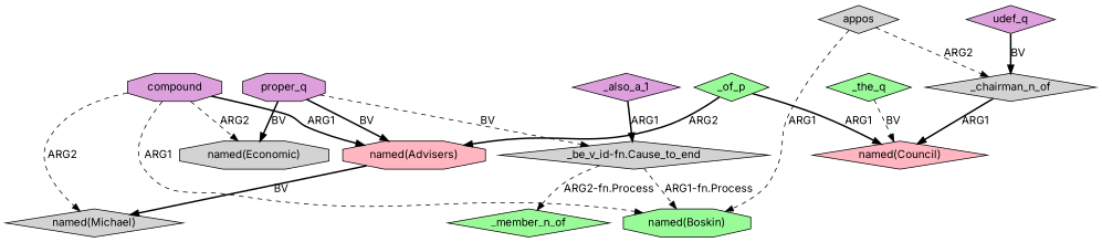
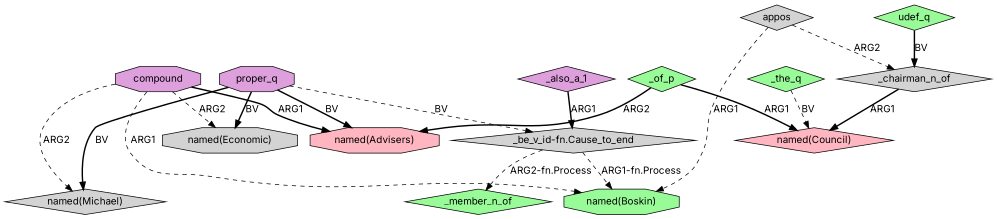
  digraph {
    fontname=Inter
    node [fillcolor=lightgrey fontname=Inter shape=diamond style=filled]
    edge [fontname=Inter style=bold]
    proper_q [fillcolor=plum shape=octagon]
    "named(Economic)" [shape=octagon]
    "named(Michael)"
    "named(Advisers)" [fillcolor=lightpink shape=octagon]
    "_be_v_id-fn.Cause_to_end"
    "named(Boskin)" [fillcolor=palegreen shape=octagon]
    compound [fillcolor=plum shape=octagon]
    _chairman_n_of
-   udef_q [fillcolor=plum]
+   udef_q [fillcolor=palegreen]
    "named(Council)" [fillcolor=lightpink]
    _also_a_1 [fillcolor=plum]
    _member_n_of [fillcolor=palegreen]
    appos
    _the_q [fillcolor=palegreen]
    _of_p [fillcolor=palegreen]
    proper_q -> "named(Economic)" [label=BV]
-   "named(Advisers)" -> "named(Michael)" [label=BV]
+   proper_q -> "named(Michael)" [label=BV]
    proper_q -> "named(Advisers)" [label=BV]
    proper_q -> "_be_v_id-fn.Cause_to_end" [label=BV style=dashed]
    "_be_v_id-fn.Cause_to_end" -> "named(Boskin)" [label="ARG1-fn.Process" style=dashed]
    "_be_v_id-fn.Cause_to_end" -> _member_n_of [label="ARG2-fn.Process" style=dashed]
    compound -> "named(Economic)" [label=ARG2 style=dashed]
    compound -> "named(Michael)" [label=ARG2 style=dashed]
    compound -> "named(Advisers)" [label=ARG1]
    compound -> "named(Boskin)" [label=ARG1 style=dashed]
    _chairman_n_of -> "named(Council)" [label=ARG1]
    udef_q -> _chairman_n_of [label=BV]
    _also_a_1 -> "_be_v_id-fn.Cause_to_end" [label=ARG1]
    appos -> "named(Boskin)" [label=ARG1 style=dashed]
    appos -> _chairman_n_of [label=ARG2 style=dashed]
    _the_q -> "named(Council)" [label=BV style=dashed]
    _of_p -> "named(Advisers)" [label=ARG2]
    _of_p -> "named(Council)" [label=ARG1]
  }
